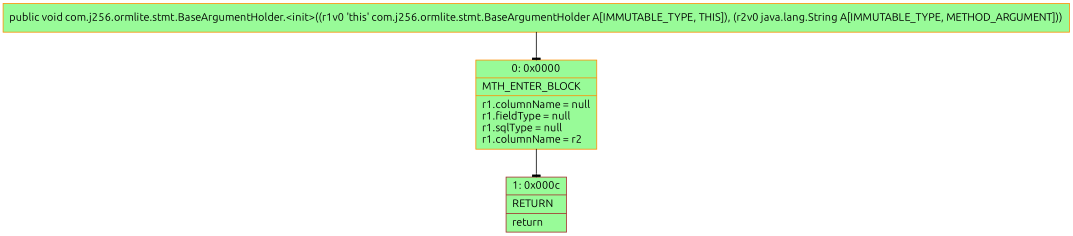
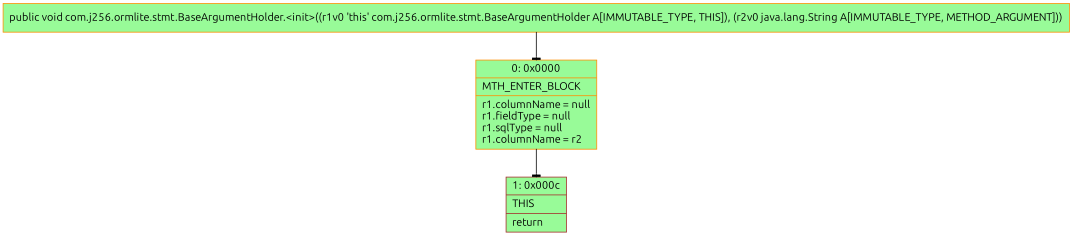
  digraph {
    fontname=Ubuntu
    node [shape=record style=filled fillcolor=palegreen color=darkorange fontname=Ubuntu]
    edge [arrowhead=tee fontname=Ubuntu]
    n1 [label="{0\:\ 0x0000|MTH_ENTER_BLOCK\l|r1.columnName = null\lr1.fieldType = null\lr1.sqlType = null\lr1.columnName = r2\l}"]
-   n2 [label="{1\:\ 0x000c|RETURN\l|return\l}" color=brown]
+   n2 [label="{1\:\ 0x000c|THIS\l|return\l}" color=brown]
    n3 [label="{public void com.j256.ormlite.stmt.BaseArgumentHolder.\<init\>((r1v0 'this' com.j256.ormlite.stmt.BaseArgumentHolder A[IMMUTABLE_TYPE, THIS]), (r2v0 java.lang.String A[IMMUTABLE_TYPE, METHOD_ARGUMENT])) }"]
    n1 -> n2
    n3 -> n1
  }
